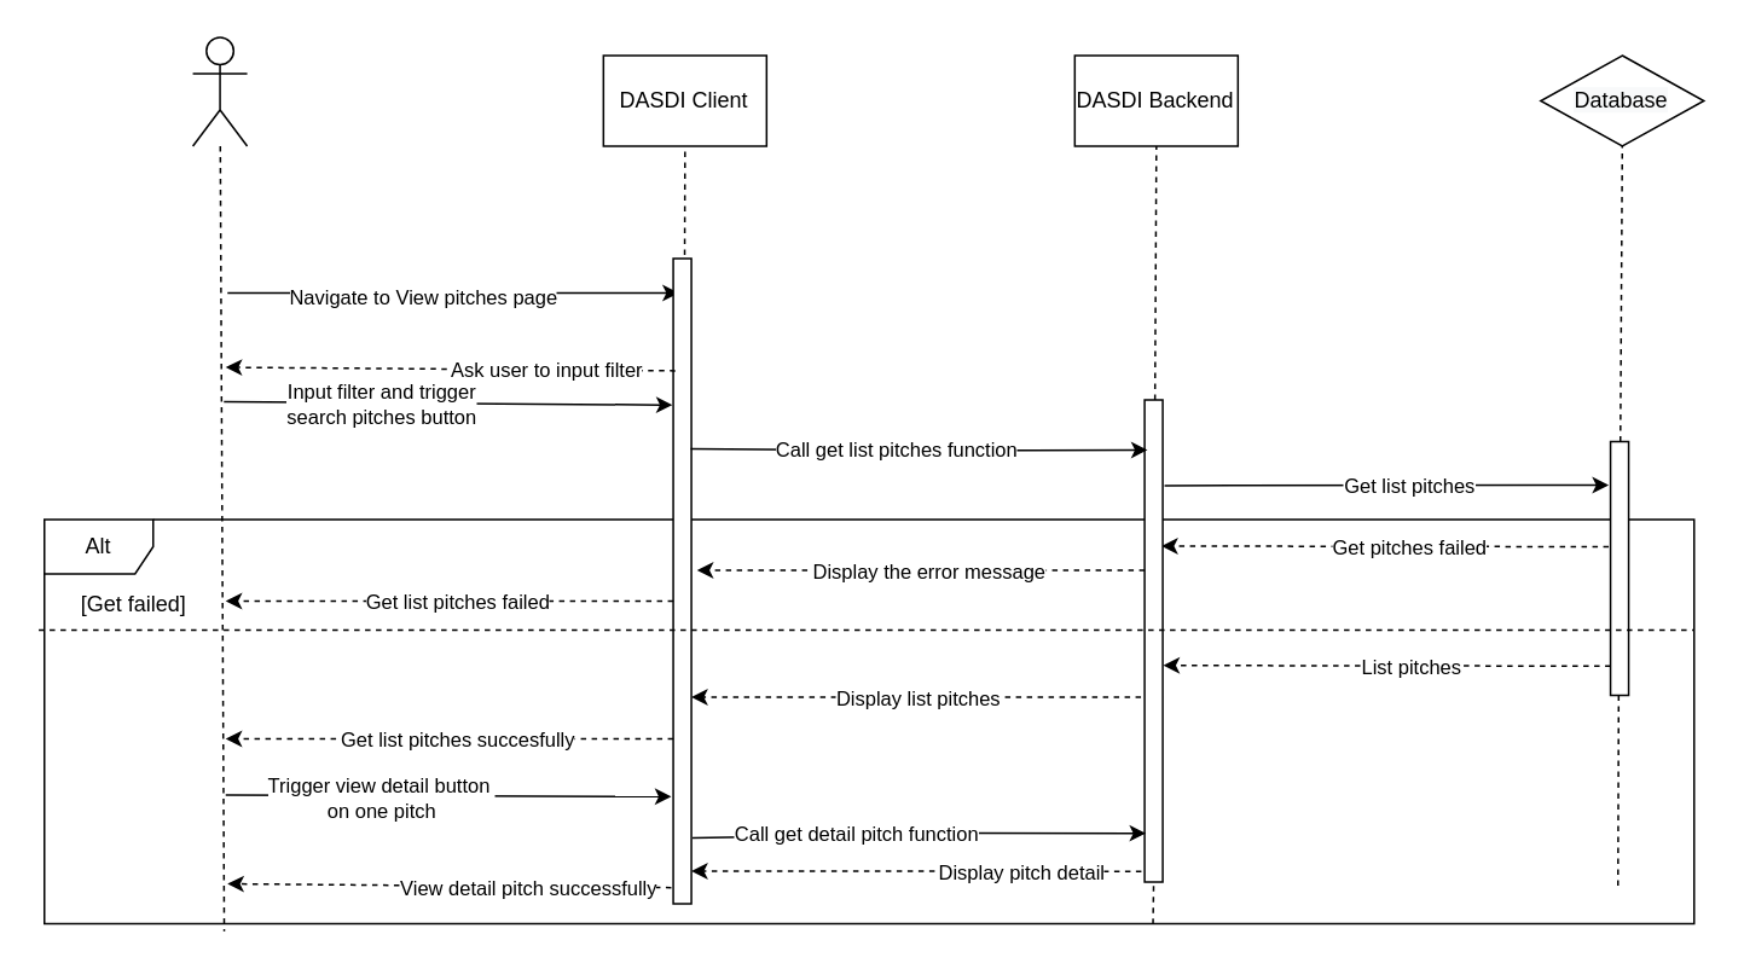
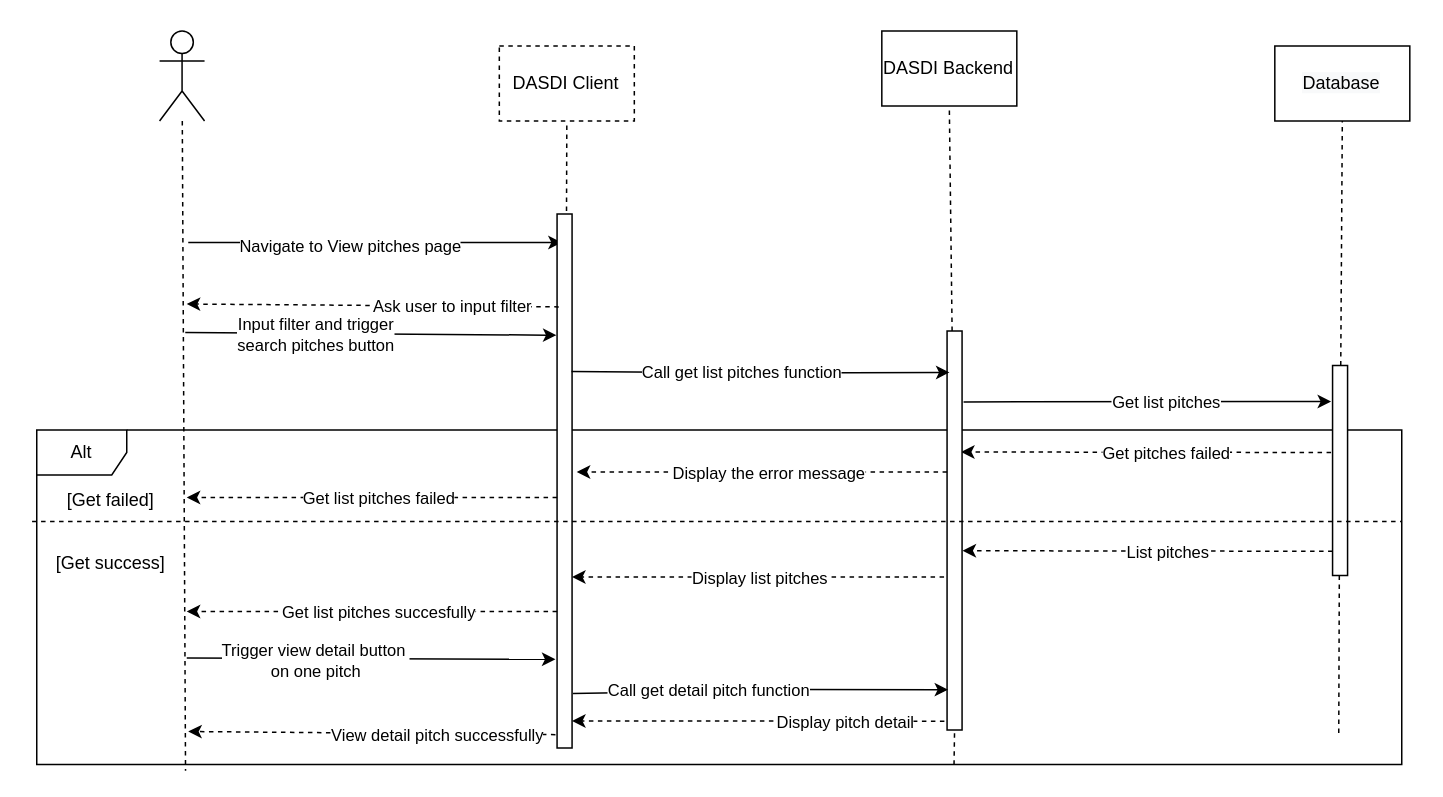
  <mxCell id="0" />
  <mxCell id="1" parent="0" />
  <mxCell id="2" value="Alt" style="shape=umlFrame;whiteSpace=wrap;html=1;" parent="1" vertex="1"><mxGeometry x="24" y="286" width="910" height="223" as="geometry" /></mxCell>
  <mxCell id="3" value="" style="shape=umlActor;verticalLabelPosition=bottom;verticalAlign=top;html=1;outlineConnect=0;" parent="1" vertex="1"><mxGeometry x="105.88" y="20" width="30" height="60" as="geometry" /></mxCell>
- <mxCell id="4" value="DASDI Client" style="rounded=0;whiteSpace=wrap;html=1;" parent="1" vertex="1"><mxGeometry x="332.38" y="30" width="90" height="50" as="geometry" /></mxCell>
- <mxCell id="5" value="DASDI Backend" style="rounded=0;whiteSpace=wrap;html=1;" parent="1" vertex="1"><mxGeometry x="592.38" y="30" width="90" height="50" as="geometry" /></mxCell>
+ <mxCell id="4" value="DASDI Client" style="rounded=0;whiteSpace=wrap;html=1;dashed=1;" parent="1" vertex="1"><mxGeometry x="332.38" y="30" width="90" height="50" as="geometry" /></mxCell>
+ <mxCell id="5" value="DASDI Backend" style="rounded=0;whiteSpace=wrap;html=1;" parent="1" vertex="1"><mxGeometry x="587.38" y="20" width="90" height="50" as="geometry" /></mxCell>
  <mxCell id="6" value="" style="endArrow=none;dashed=1;html=1;rounded=0;entryX=0.109;entryY=1.019;entryDx=0;entryDy=0;entryPerimeter=0;" parent="1" source="3" target="2" edge="1"><mxGeometry width="50" height="50" relative="1" as="geometry"><mxPoint x="340.88" y="-132" as="sourcePoint" /><mxPoint x="124" y="488" as="targetPoint" /></mxGeometry></mxCell>
  <mxCell id="7" value="" style="endArrow=classic;html=1;rounded=0;" parent="1" edge="1"><mxGeometry width="50" height="50" relative="1" as="geometry"><mxPoint x="125" y="161" as="sourcePoint" /><mxPoint x="374" y="161" as="targetPoint" /></mxGeometry></mxCell>
  <mxCell id="8" value="Navigate to View pitches page" style="edgeLabel;html=1;align=center;verticalAlign=middle;resizable=0;points=[];" parent="7" vertex="1" connectable="0"><mxGeometry x="-0.212" y="-3" relative="1" as="geometry"><mxPoint x="9" y="-1" as="offset" /></mxGeometry></mxCell>
  <mxCell id="9" value="" style="endArrow=none;dashed=1;html=1;rounded=0;entryX=0.5;entryY=1;entryDx=0;entryDy=0;startArrow=none;" parent="1" target="4" edge="1"><mxGeometry width="50" height="50" relative="1" as="geometry"><mxPoint x="376" y="488" as="sourcePoint" /><mxPoint x="430.88" y="-92" as="targetPoint" /></mxGeometry></mxCell>
  <mxCell id="10" value="" style="endArrow=none;dashed=1;html=1;rounded=0;entryX=0.5;entryY=1;entryDx=0;entryDy=0;startArrow=none;" parent="1" source="18" target="5" edge="1"><mxGeometry width="50" height="50" relative="1" as="geometry"><mxPoint x="635.88" y="628" as="sourcePoint" /><mxPoint x="660.88" y="-42" as="targetPoint" /></mxGeometry></mxCell>
  <mxCell id="11" value="" style="endArrow=classic;html=1;rounded=0;exitX=1.1;exitY=0.82;exitDx=0;exitDy=0;exitPerimeter=0;" parent="1" edge="1"><mxGeometry width="50" height="50" relative="1" as="geometry"><mxPoint x="641.88" y="267.26" as="sourcePoint" /><mxPoint x="886.88" y="267" as="targetPoint" /></mxGeometry></mxCell>
  <mxCell id="12" value="Get list pitches" style="edgeLabel;html=1;align=center;verticalAlign=middle;resizable=0;points=[];" parent="11" vertex="1" connectable="0"><mxGeometry x="-0.212" y="-3" relative="1" as="geometry"><mxPoint x="38" y="-3" as="offset" /></mxGeometry></mxCell>
  <mxCell id="13" value="" style="endArrow=classic;html=1;rounded=0;dashed=1;" parent="1" edge="1"><mxGeometry width="50" height="50" relative="1" as="geometry"><mxPoint x="640.88" y="384" as="sourcePoint" /><mxPoint x="380.88" y="384" as="targetPoint" /><Array as="points"><mxPoint x="509.88" y="384" /></Array></mxGeometry></mxCell>
  <mxCell id="14" value="Display list pitches" style="edgeLabel;html=1;align=center;verticalAlign=middle;resizable=0;points=[];" parent="13" vertex="1" connectable="0"><mxGeometry x="-0.212" y="-3" relative="1" as="geometry"><mxPoint x="-33" y="3" as="offset" /></mxGeometry></mxCell>
  <mxCell id="15" value="" style="endArrow=classic;html=1;rounded=0;dashed=1;entryX=0.933;entryY=0.564;entryDx=0;entryDy=0;entryPerimeter=0;" parent="1" edge="1"><mxGeometry width="50" height="50" relative="1" as="geometry"><mxPoint x="886.88" y="301" as="sourcePoint" /><mxPoint x="640.21" y="300.652" as="targetPoint" /></mxGeometry></mxCell>
  <mxCell id="16" value="Get pitches failed" style="edgeLabel;html=1;align=center;verticalAlign=middle;resizable=0;points=[];" parent="15" vertex="1" connectable="0"><mxGeometry x="-0.212" y="-3" relative="1" as="geometry"><mxPoint x="-13" y="4" as="offset" /></mxGeometry></mxCell>
  <mxCell id="17" value="" style="rounded=0;whiteSpace=wrap;html=1;" parent="1" vertex="1"><mxGeometry x="370.88" y="142" width="10" height="356" as="geometry" /></mxCell>
  <mxCell id="18" value="" style="rounded=0;whiteSpace=wrap;html=1;" parent="1" vertex="1"><mxGeometry x="630.88" y="220" width="10" height="266" as="geometry" /></mxCell>
- <mxCell id="19" value="&lt;span style=&quot;color: rgb(0, 0, 0); font-family: helvetica; font-size: 12px; font-style: normal; font-weight: 400; letter-spacing: normal; text-align: center; text-indent: 0px; text-transform: none; word-spacing: 0px; background-color: rgb(248, 249, 250); display: inline; float: none;&quot;&gt;Database&lt;/span&gt;" style="rhombus;whiteSpace=wrap;html=1;" parent="1" vertex="1"><mxGeometry x="849.38" y="30" width="90" height="50" as="geometry" /></mxCell>
+ <mxCell id="19" value="&lt;span style=&quot;color: rgb(0, 0, 0); font-family: helvetica; font-size: 12px; font-style: normal; font-weight: 400; letter-spacing: normal; text-align: center; text-indent: 0px; text-transform: none; word-spacing: 0px; background-color: rgb(248, 249, 250); display: inline; float: none;&quot;&gt;Database&lt;/span&gt;" style="rounded=0;whiteSpace=wrap;html=1;" parent="1" vertex="1"><mxGeometry x="849.38" y="30" width="90" height="50" as="geometry" /></mxCell>
  <mxCell id="20" value="" style="endArrow=none;dashed=1;html=1;rounded=0;entryX=0.5;entryY=1;entryDx=0;entryDy=0;startArrow=none;" parent="1" source="21" target="19" edge="1"><mxGeometry width="50" height="50" relative="1" as="geometry"><mxPoint x="892.88" y="638" as="sourcePoint" /><mxPoint x="892.88" y="-72" as="targetPoint" /></mxGeometry></mxCell>
  <mxCell id="21" value="" style="rounded=0;whiteSpace=wrap;html=1;" parent="1" vertex="1"><mxGeometry x="887.88" y="243" width="10" height="140" as="geometry" /></mxCell>
  <mxCell id="22" value="" style="endArrow=none;dashed=1;html=1;rounded=0;entryX=0.5;entryY=1;entryDx=0;entryDy=0;" parent="1" edge="1"><mxGeometry width="50" height="50" relative="1" as="geometry"><mxPoint x="892" y="488" as="sourcePoint" /><mxPoint x="892.38" y="383" as="targetPoint" /></mxGeometry></mxCell>
  <mxCell id="23" value="" style="endArrow=classic;html=1;rounded=0;exitX=0.962;exitY=0.672;exitDx=0;exitDy=0;entryX=0.162;entryY=0.689;entryDx=0;entryDy=0;exitPerimeter=0;entryPerimeter=0;" parent="1" edge="1"><mxGeometry width="50" height="50" relative="1" as="geometry"><mxPoint x="380.5" y="246.92" as="sourcePoint" /><mxPoint x="632.5" y="247.605" as="targetPoint" /><Array as="points"><mxPoint x="505" y="248" /></Array></mxGeometry></mxCell>
  <mxCell id="24" value="Call get list pitches function" style="edgeLabel;html=1;align=center;verticalAlign=middle;resizable=0;points=[];" parent="23" vertex="1" connectable="0"><mxGeometry x="-0.212" y="-3" relative="1" as="geometry"><mxPoint x="14" y="-3" as="offset" /></mxGeometry></mxCell>
  <mxCell id="25" value="" style="endArrow=classic;html=1;rounded=0;dashed=1;" parent="1" edge="1"><mxGeometry width="50" height="50" relative="1" as="geometry"><mxPoint x="630.88" y="314" as="sourcePoint" /><mxPoint x="384" y="314" as="targetPoint" /></mxGeometry></mxCell>
  <mxCell id="26" value="Display the error message" style="edgeLabel;html=1;align=center;verticalAlign=middle;resizable=0;points=[];" parent="25" vertex="1" connectable="0"><mxGeometry x="-0.212" y="-3" relative="1" as="geometry"><mxPoint x="-22" y="3" as="offset" /></mxGeometry></mxCell>
  <mxCell id="27" value="" style="endArrow=classic;html=1;rounded=0;dashed=1;" parent="1" edge="1"><mxGeometry width="50" height="50" relative="1" as="geometry"><mxPoint x="370.88" y="331" as="sourcePoint" /><mxPoint x="124" y="331" as="targetPoint" /></mxGeometry></mxCell>
  <mxCell id="28" value="Get list pitches failed" style="edgeLabel;html=1;align=center;verticalAlign=middle;resizable=0;points=[];" parent="27" vertex="1" connectable="0"><mxGeometry x="-0.212" y="-3" relative="1" as="geometry"><mxPoint x="-22" y="3" as="offset" /></mxGeometry></mxCell>
  <mxCell id="29" value="" style="endArrow=none;dashed=1;html=1;rounded=0;" parent="1" edge="1"><mxGeometry width="50" height="50" relative="1" as="geometry"><mxPoint x="20.88" y="347" as="sourcePoint" /><mxPoint x="934" y="347" as="targetPoint" /><Array as="points"><mxPoint x="841.88" y="347.04" /></Array></mxGeometry></mxCell>
  <mxCell id="30" value="" style="endArrow=none;dashed=1;html=1;rounded=0;entryX=0.5;entryY=1;entryDx=0;entryDy=0;exitX=0.672;exitY=1.001;exitDx=0;exitDy=0;exitPerimeter=0;" parent="1" source="2" target="18" edge="1"><mxGeometry width="50" height="50" relative="1" as="geometry"><mxPoint x="633" y="488" as="sourcePoint" /><mxPoint x="635.38" y="423" as="targetPoint" /></mxGeometry></mxCell>
  <mxCell id="31" value="" style="endArrow=classic;html=1;rounded=0;dashed=1;" parent="1" edge="1"><mxGeometry width="50" height="50" relative="1" as="geometry"><mxPoint x="370.88" y="407" as="sourcePoint" /><mxPoint x="124" y="407" as="targetPoint" /></mxGeometry></mxCell>
  <mxCell id="32" value="Get list pitches succesfully" style="edgeLabel;html=1;align=center;verticalAlign=middle;resizable=0;points=[];" parent="31" vertex="1" connectable="0"><mxGeometry x="-0.212" y="-3" relative="1" as="geometry"><mxPoint x="-22" y="3" as="offset" /></mxGeometry></mxCell>
  <mxCell id="33" value="[Get failed]" style="text;html=1;strokeColor=none;fillColor=none;align=center;verticalAlign=middle;whiteSpace=wrap;rounded=0;" parent="1" vertex="1"><mxGeometry x="34" y="318" width="79" height="30" as="geometry" /></mxCell>
+ <mxCell id="34" value="[Get success]" style="text;html=1;strokeColor=none;fillColor=none;align=center;verticalAlign=middle;whiteSpace=wrap;rounded=0;" parent="1" vertex="1"><mxGeometry x="34" y="359.5" width="79" height="30" as="geometry" /></mxCell>
  <mxCell id="35" value="" style="endArrow=classic;html=1;rounded=0;dashed=1;entryX=0.933;entryY=0.564;entryDx=0;entryDy=0;entryPerimeter=0;" parent="1" edge="1"><mxGeometry width="50" height="50" relative="1" as="geometry"><mxPoint x="887.88" y="366.85" as="sourcePoint" /><mxPoint x="641.21" y="366.502" as="targetPoint" /></mxGeometry></mxCell>
  <mxCell id="36" value="List pitches" style="edgeLabel;html=1;align=center;verticalAlign=middle;resizable=0;points=[];" parent="35" vertex="1" connectable="0"><mxGeometry x="-0.212" y="-3" relative="1" as="geometry"><mxPoint x="-13" y="4" as="offset" /></mxGeometry></mxCell>
  <mxCell id="37" value="" style="endArrow=classic;html=1;rounded=0;dashed=1;exitX=0.112;exitY=0.174;exitDx=0;exitDy=0;exitPerimeter=0;" parent="1" source="17" edge="1"><mxGeometry width="50" height="50" relative="1" as="geometry"><mxPoint x="366.67" y="14.35" as="sourcePoint" /><mxPoint x="124" y="202" as="targetPoint" /></mxGeometry></mxCell>
  <mxCell id="38" value="Ask user to input filter" style="edgeLabel;html=1;align=center;verticalAlign=middle;resizable=0;points=[];" parent="37" vertex="1" connectable="0"><mxGeometry x="-0.212" y="-3" relative="1" as="geometry"><mxPoint x="26" y="3" as="offset" /></mxGeometry></mxCell>
  <mxCell id="39" value="" style="endArrow=classic;html=1;rounded=0;entryX=-0.04;entryY=0.227;entryDx=0;entryDy=0;entryPerimeter=0;" parent="1" target="17" edge="1"><mxGeometry width="50" height="50" relative="1" as="geometry"><mxPoint x="123" y="221" as="sourcePoint" /><mxPoint x="370.88" y="218" as="targetPoint" /></mxGeometry></mxCell>
  <mxCell id="40" value="Input filter and trigger &lt;br&gt;search pitches button" style="edgeLabel;html=1;align=center;verticalAlign=middle;resizable=0;points=[];" parent="39" vertex="1" connectable="0"><mxGeometry x="-0.212" y="-3" relative="1" as="geometry"><mxPoint x="-11" y="-2" as="offset" /></mxGeometry></mxCell>
  <mxCell id="41" value="" style="endArrow=classic;html=1;rounded=0;entryX=-0.109;entryY=0.834;entryDx=0;entryDy=0;entryPerimeter=0;" parent="1" target="17" edge="1"><mxGeometry width="50" height="50" relative="1" as="geometry"><mxPoint x="124" y="438" as="sourcePoint" /><mxPoint x="359" y="438" as="targetPoint" /></mxGeometry></mxCell>
  <mxCell id="42" value="Trigger view detail button&amp;nbsp;&lt;br&gt;on one pitch" style="edgeLabel;html=1;align=center;verticalAlign=middle;resizable=0;points=[];" parent="41" vertex="1" connectable="0"><mxGeometry x="-0.212" y="-3" relative="1" as="geometry"><mxPoint x="-11" y="-2" as="offset" /></mxGeometry></mxCell>
  <mxCell id="43" value="" style="endArrow=classic;html=1;rounded=0;exitX=1.064;exitY=0.898;exitDx=0;exitDy=0;exitPerimeter=0;entryX=0.072;entryY=0.899;entryDx=0;entryDy=0;entryPerimeter=0;" parent="1" source="17" target="18" edge="1"><mxGeometry width="50" height="50" relative="1" as="geometry"><mxPoint x="408" y="458" as="sourcePoint" /><mxPoint x="635" y="459" as="targetPoint" /><Array as="points"><mxPoint x="532.5" y="459.08" /></Array></mxGeometry></mxCell>
  <mxCell id="44" value="Call get detail pitch function" style="edgeLabel;html=1;align=center;verticalAlign=middle;resizable=0;points=[];" parent="43" vertex="1" connectable="0"><mxGeometry x="-0.212" y="-3" relative="1" as="geometry"><mxPoint x="-9" y="-3" as="offset" /></mxGeometry></mxCell>
  <mxCell id="45" value="" style="endArrow=classic;html=1;rounded=0;dashed=1;exitX=-0.178;exitY=0.978;exitDx=0;exitDy=0;exitPerimeter=0;" parent="1" source="18" edge="1"><mxGeometry width="50" height="50" relative="1" as="geometry"><mxPoint x="619" y="480" as="sourcePoint" /><mxPoint x="380.88" y="480" as="targetPoint" /><Array as="points"><mxPoint x="509.88" y="480" /></Array></mxGeometry></mxCell>
  <mxCell id="46" value="Display pitch detail" style="edgeLabel;html=1;align=center;verticalAlign=middle;resizable=0;points=[];" parent="45" vertex="1" connectable="0"><mxGeometry x="-0.212" y="-3" relative="1" as="geometry"><mxPoint x="31" y="3" as="offset" /></mxGeometry></mxCell>
  <mxCell id="47" value="" style="endArrow=classic;html=1;rounded=0;dashed=1;exitX=-0.109;exitY=0.975;exitDx=0;exitDy=0;exitPerimeter=0;" parent="1" source="17" edge="1"><mxGeometry width="50" height="50" relative="1" as="geometry"><mxPoint x="373.22" y="477.148" as="sourcePoint" /><mxPoint x="125" y="487" as="targetPoint" /><Array as="points" /></mxGeometry></mxCell>
  <mxCell id="48" value="View detail pitch successfully" style="edgeLabel;html=1;align=center;verticalAlign=middle;resizable=0;points=[];" parent="47" vertex="1" connectable="0"><mxGeometry x="-0.212" y="-3" relative="1" as="geometry"><mxPoint x="17" y="4" as="offset" /></mxGeometry></mxCell>
